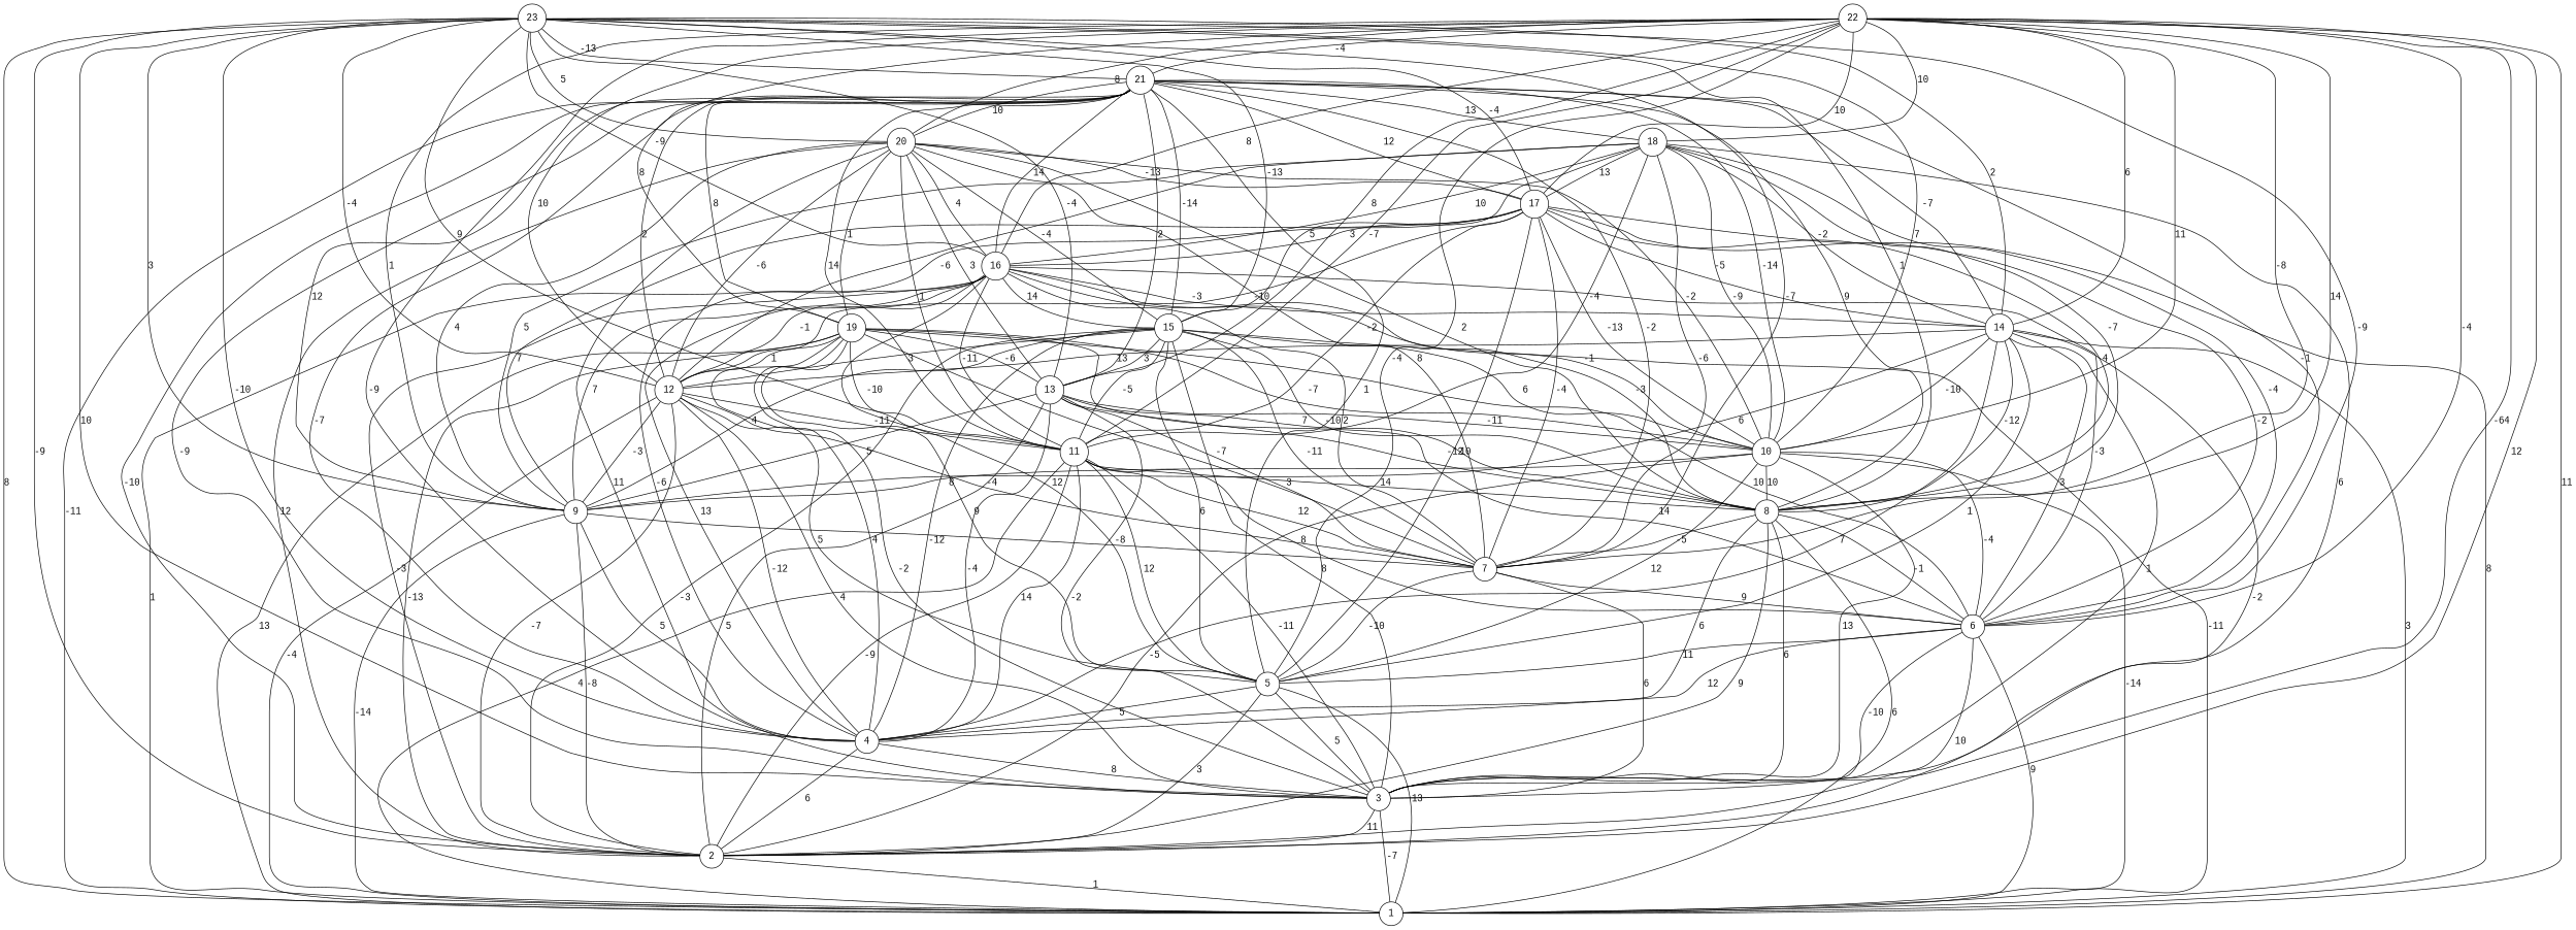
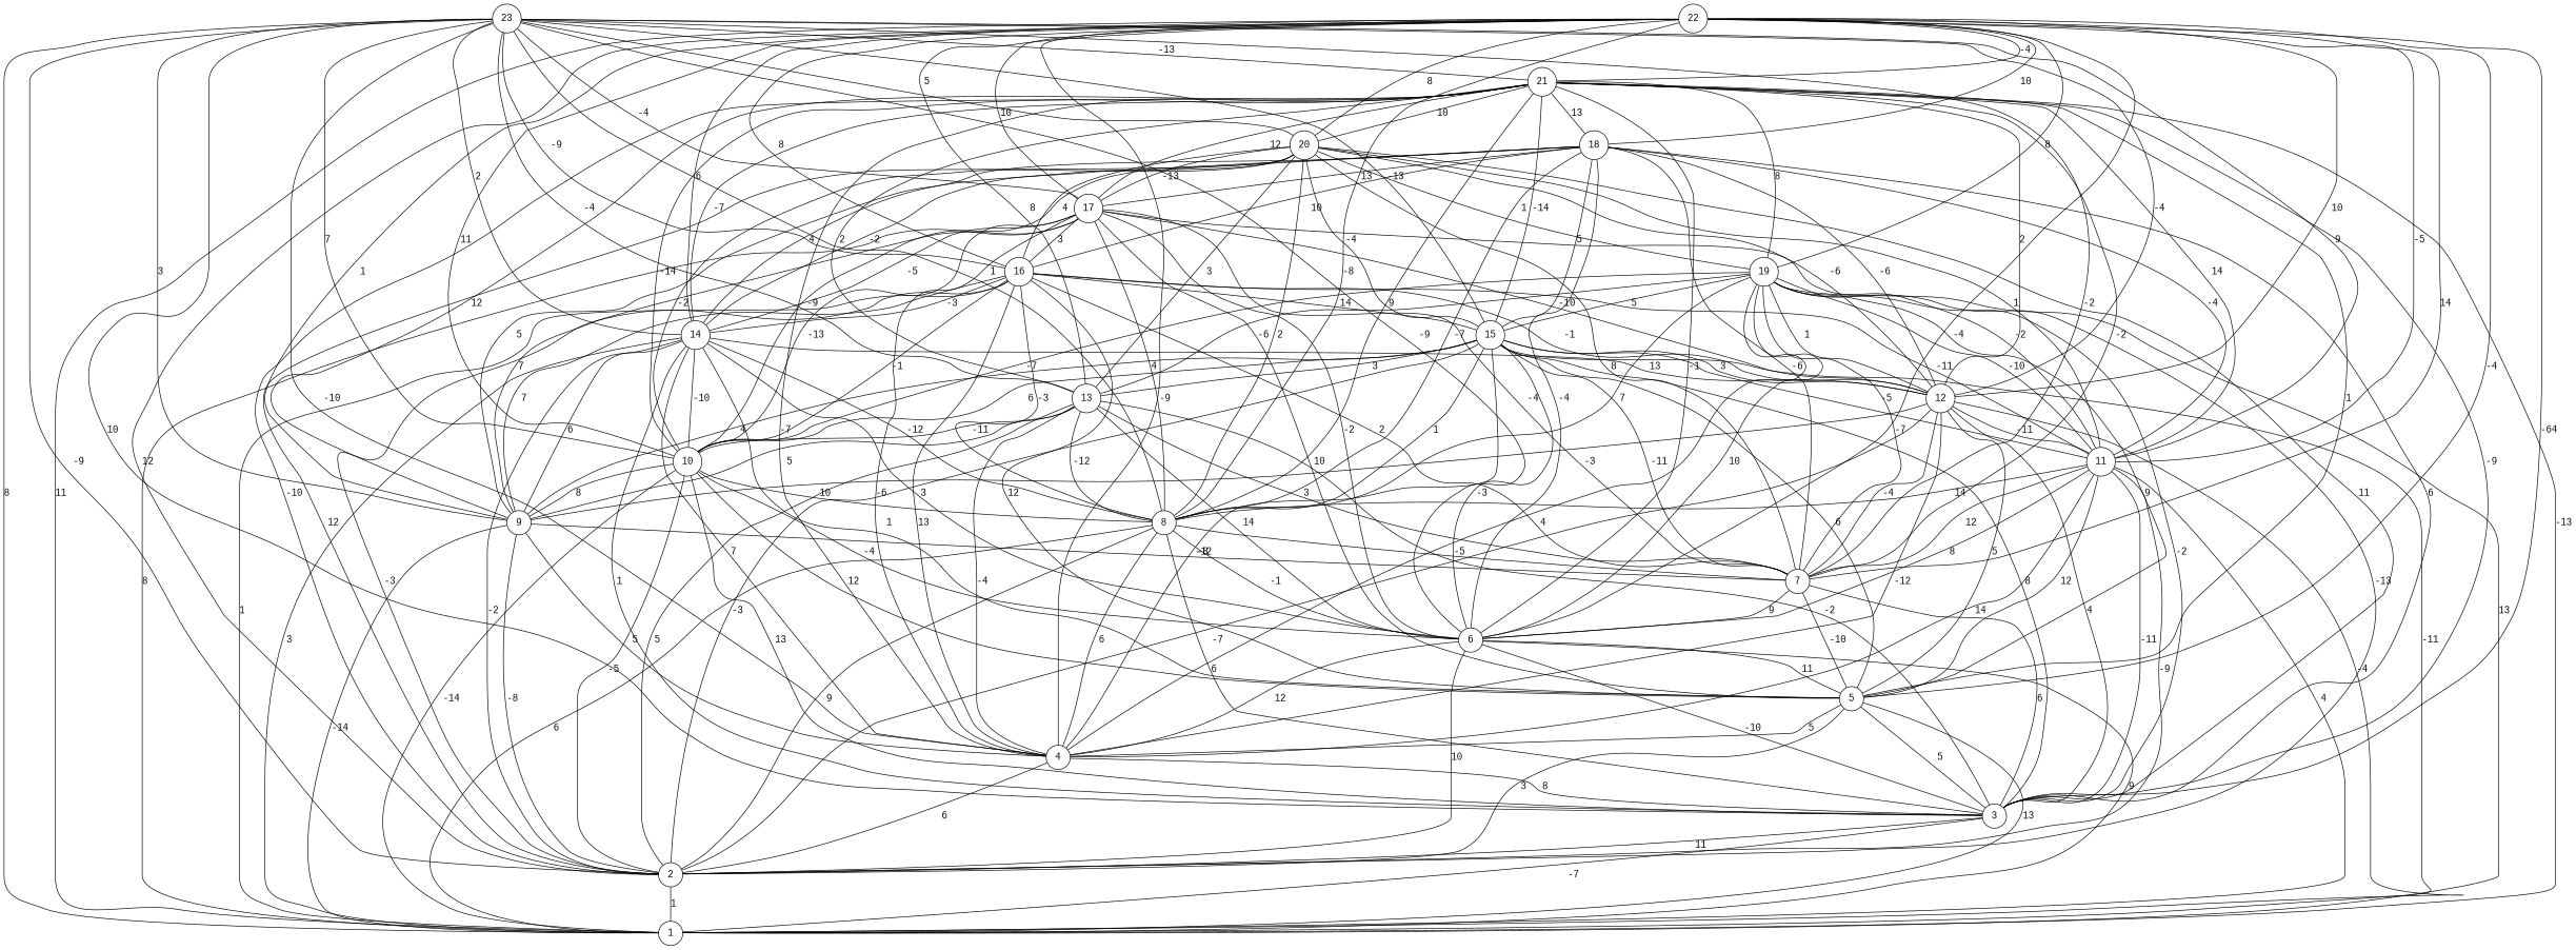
  graph {
    fontname="Liberation Mono"
    node [fontname="Liberation Mono" shape=circle]
    edge [fontname="Liberation Mono"]
    23
    1
    2
    3
    4
    6
    7
    8
    9
    10
    11
    12
    13
    14
    15
    16
    17
    20
    21
    5
    19
    18
    22
    23 -- 1 [label=8]
    23 -- 2 [label=-9]
    23 -- 3 [label=10]
    23 -- 4 [label=-10]
    23 -- 6 [label=-9]
-   23 -- 7 [label=-7]
+   23 -- 7 [label=-2]
    23 -- 8 [label=1]
    23 -- 9 [label=3]
    23 -- 10 [label=7]
    23 -- 11 [label=9]
    23 -- 12 [label=-4]
    23 -- 13 [label=-4]
    23 -- 14 [label=2]
    23 -- 15 [label=-13]
    23 -- 16 [label=-9]
    23 -- 17 [label=-4]
    23 -- 20 [label=5]
    23 -- 21 [label=-13]
    2 -- 1 [label=1]
    3 -- 1 [label=-7]
    3 -- 2 [label=11]
    4 -- 2 [label=6]
    4 -- 3 [label=8]
    6 -- 1 [label=9]
    6 -- 2 [label=10]
    6 -- 3 [label=-10]
    6 -- 4 [label=12]
    6 -- 5 [label=11]
    7 -- 3 [label=6]
    7 -- 6 [label=9]
    7 -- 5 [label=-10]
    8 -- 1 [label=6]
    8 -- 2 [label=9]
    8 -- 3 [label=6]
    8 -- 4 [label=6]
    8 -- 6 [label=-1]
    8 -- 7 [label=-5]
    9 -- 1 [label=-14]
    9 -- 2 [label=-8]
    9 -- 4 [label=5]
    9 -- 7 [label=-8]
    10 -- 1 [label=-14]
    10 -- 2 [label=-5]
    10 -- 3 [label=13]
    10 -- 6 [label=-4]
    10 -- 8 [label=10]
    10 -- 9 [label=8]
    10 -- 5 [label=12]
    11 -- 1 [label=4]
    11 -- 2 [label=-9]
    11 -- 3 [label=-11]
    11 -- 4 [label=14]
    11 -- 6 [label=8]
    11 -- 7 [label=12]
    11 -- 8 [label=14]
    11 -- 5 [label=12]
    12 -- 1 [label=-4]
    12 -- 2 [label=-7]
    12 -- 3 [label=4]
    12 -- 4 [label=-12]
    12 -- 7 [label=-4]
    12 -- 9 [label=-3]
    12 -- 11 [label=-11]
    12 -- 5 [label=5]
    13 -- 2 [label=5]
    13 -- 3 [label=-2]
    13 -- 4 [label=-4]
    13 -- 6 [label=14]
    13 -- 7 [label=3]
    13 -- 8 [label=-12]
    13 -- 9 [label=5]
    13 -- 10 [label=-11]
    14 -- 1 [label=3]
    14 -- 2 [label=-2]
    14 -- 3 [label=1]
    14 -- 4 [label=7]
    14 -- 6 [label=3]
    14 -- 8 [label=-12]
    14 -- 9 [label=6]
    14 -- 10 [label=-10]
    14 -- 12 [label=13]
    14 -- 5 [label=1]
    15 -- 1 [label=-11]
    15 -- 2 [label=-3]
    15 -- 3 [label=8]
    15 -- 4 [label=-12]
    15 -- 7 [label=-11]
-   15 -- 8 [label=-10]
+   15 -- 8 [label=1]
    15 -- 9 [label=4]
    15 -- 10 [label=6]
    15 -- 11 [label=-5]
    15 -- 12 [label=3]
    15 -- 13 [label=3]
    15 -- 5 [label=6]
    16 -- 1 [label=1]
    16 -- 2 [label=-3]
    16 -- 4 [label=13]
-   16 -- 6 [label=-3]
+   15 -- 6 [label=-3]
    16 -- 7 [label=2]
    16 -- 8 [label=-3]
    16 -- 9 [label=7]
    16 -- 10 [label=-1]
    16 -- 11 [label=-11]
    16 -- 12 [label=-1]
    16 -- 14 [label=-3]
    16 -- 15 [label=14]
    16 -- 5 [label=12]
    17 -- 1 [label=8]
    17 -- 4 [label=-6]
    17 -- 6 [label=-2]
    17 -- 7 [label=-4]
    17 -- 8 [label=4]
    17 -- 9 [label=7]
    17 -- 10 [label=-13]
    17 -- 11 [label=-2]
    17 -- 12 [label=-10]
    17 -- 14 [label=-5]
    17 -- 16 [label=3]
    17 -- 5 [label=10]
    20 -- 2 [label=12]
    20 -- 3 [label=11]
    20 -- 7 [label=8]
    20 -- 8 [label=2]
    20 -- 10 [label=-2]
    20 -- 11 [label=1]
    20 -- 12 [label=-6]
    20 -- 13 [label=3]
-   20 -- 9 [label=4]
+   20 -- 14 [label=4]
    20 -- 15 [label=-4]
    20 -- 16 [label=4]
    20 -- 17 [label=-13]
    20 -- 19 [label=1]
-   21 -- 1 [label=-11]
+   21 -- 1 [label=-13]
    21 -- 2 [label=-10]
    21 -- 3 [label=-9]
    21 -- 4 [label=-7]
    21 -- 6 [label=-1]
    21 -- 7 [label=-2]
    21 -- 8 [label=9]
    21 -- 9 [label=12]
    21 -- 10 [label=-14]
    21 -- 11 [label=14]
    21 -- 12 [label=2]
    21 -- 13 [label=2]
    21 -- 14 [label=-7]
    21 -- 15 [label=-14]
-   21 -- 16 [label=14]
    21 -- 17 [label=12]
    21 -- 20 [label=10]
    21 -- 5 [label=1]
    21 -- 19 [label=8]
    21 -- 18 [label=13]
    5 -- 1 [label=13]
    5 -- 2 [label=3]
    5 -- 3 [label=5]
    5 -- 4 [label=5]
    19 -- 1 [label=13]
    19 -- 2 [label=-13]
    19 -- 3 [label=-2]
    19 -- 4 [label=4]
    19 -- 6 [label=10]
    19 -- 7 [label=-7]
    19 -- 8 [label=7]
    19 -- 10 [label=-7]
    19 -- 11 [label=-10]
    19 -- 12 [label=1]
    19 -- 13 [label=-6]
+   19 -- 15 [label=5]
    19 -- 5 [label=9]
    18 -- 3 [label=6]
    18 -- 6 [label=-4]
    18 -- 7 [label=-6]
    18 -- 8 [label=-7]
    18 -- 9 [label=5]
    18 -- 10 [label=-9]
    18 -- 11 [label=-4]
    18 -- 12 [label=-6]
    18 -- 14 [label=-2]
    18 -- 15 [label=5]
    18 -- 16 [label=10]
    18 -- 17 [label=13]
    22 -- 1 [label=11]
    22 -- 2 [label=12]
    22 -- 3 [label=-64]
    22 -- 4 [label=-9]
    22 -- 6 [label=-4]
    22 -- 7 [label=14]
    22 -- 8 [label=-8]
    22 -- 9 [label=1]
    22 -- 10 [label=11]
-   22 -- 11 [label=-7]
+   22 -- 11 [label=-5]
    22 -- 12 [label=10]
    22 -- 13 [label=8]
    22 -- 14 [label=6]
    22 -- 16 [label=8]
    22 -- 17 [label=10]
    22 -- 20 [label=8]
    22 -- 21 [label=-4]
    22 -- 5 [label=-4]
    22 -- 19 [label=8]
    22 -- 18 [label=10]
  }
